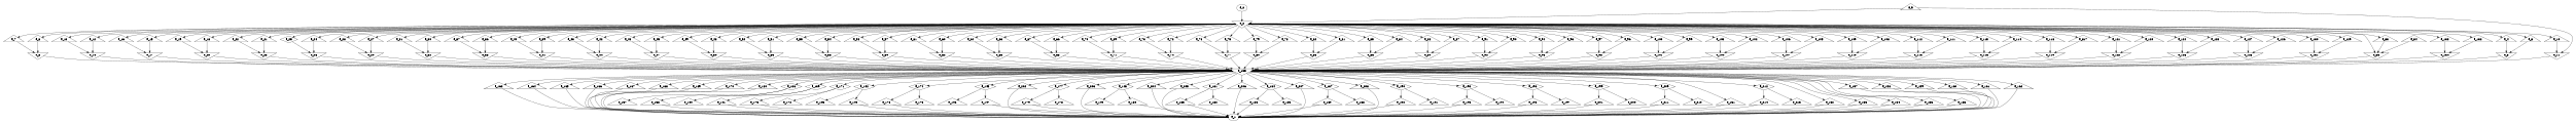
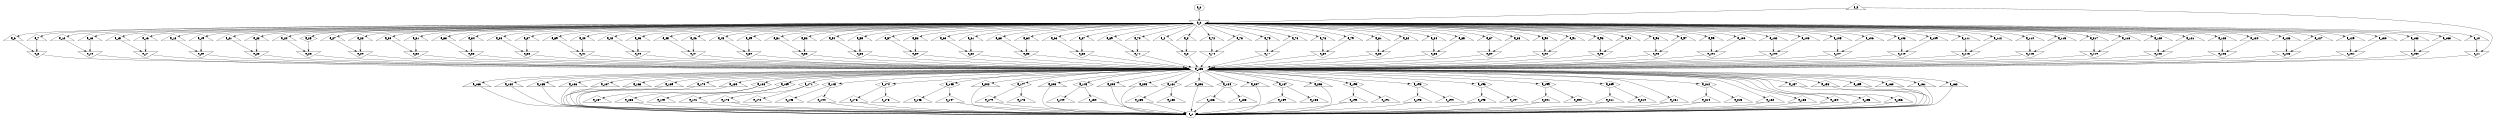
  digraph {
    node [shape=triangle]
    e_2 [shape=invtriangle]
    e_3
    e_4
    e_6
    e_7
    e_10
    e_12
    e_13
    e_15
    e_16
    e_18
    e_19
    e_21
    e_22
    e_24
    e_25 [shape=diamond]
    e_27
    e_28
    e_30
    e_31
    e_33
    e_34
    e_36
    e_37
    e_39
    e_40
    e_42
    e_43
    e_45
    e_46
    e_48
    e_49
    e_51
    e_52
    e_54
    e_55
    e_57
    e_58
    e_60
    e_61
    e_63
    e_64
    e_66
    e_67
    e_69
    e_70
    e_72
    e_73
    e_75
    e_76
    e_78
    e_79
    e_81
    e_82
    e_84
    e_85
    e_87
    e_88
    e_90
    e_91
    e_93
    e_94
    e_96
    e_97
    e_99
    e_100
    e_102
    e_103
    e_105
    e_106
    e_108
    e_109
    e_111
    e_112
    e_114
    e_115
    n77 [label=e_317]
    e_118
    e_120
    e_121
    e_123
    e_124
    e_126
    e_127
    e_129
    e_130
    e_132
    e_133
    e_0 [shape=""]
    e_5 [shape=invtriangle]
    e_8 [shape=invtriangle]
    e_9
    e_11 [shape=invtriangle]
    e_14 [shape=invtriangle]
    e_17 [shape=invtriangle]
    e_20 [shape=invtriangle]
    e_23 [shape=invtriangle]
    e_26 [shape=invtriangle]
    e_29 [shape=invtriangle]
    e_32 [shape=invtriangle]
    e_35 [shape=invtriangle]
    e_38 [shape=invtriangle]
    e_41 [shape=invtriangle]
    e_44 [shape=invtriangle]
    e_47 [shape=invtriangle]
    e_50 [shape=invtriangle]
    e_53 [shape=invtriangle]
    e_56 [shape=invtriangle]
    e_59 [shape=invtriangle]
    e_62 [shape=invtriangle]
    e_65 [shape=invtriangle]
    e_68 [shape=invtriangle]
    e_71 [shape=invtriangle]
    e_74 [shape=invtriangle]
    e_77 [shape=invtriangle]
    e_80 [shape=invtriangle]
    e_83 [shape=invtriangle]
    e_86 [shape=invtriangle]
    e_89 [shape=invtriangle]
    e_92 [shape=invtriangle]
    e_95 [shape=invtriangle]
    e_98 [shape=invtriangle]
    e_101 [shape=invtriangle]
    e_104 [shape=invtriangle]
    e_107 [shape=invtriangle]
    e_110 [shape=invtriangle]
    e_113 [shape=invtriangle]
    e_116 [shape=invtriangle]
    e_119 [shape=invtriangle]
    e_122 [shape=invtriangle]
    e_125 [shape=invtriangle]
    e_128 [shape=invtriangle]
    e_131 [shape=invtriangle]
    e_134 [shape=invtriangle]
    e_135 [shape=invtriangle]
    e_136 [shape=diamond]
    e_139 [shape=diamond]
    e_142 [shape=diamond]
    e_145 [shape=diamond]
    e_148 [shape=diamond]
    e_151
    e_152
    e_153
    e_154
    e_155
    e_156
    e_157
    e_158
    e_159
    e_160
    e_161
    e_162
    e_163
    e_164
    e_165
    e_166
    e_167
    e_168
    e_169
    e_170
    e_171 [shape=diamond]
    e_174 [shape=diamond]
    e_177 [shape=diamond]
    e_180
    e_181 [shape=diamond]
    e_184 [shape=diamond]
    e_187 [shape=diamond]
    e_190 [shape=diamond]
    e_193 [shape=diamond]
    e_196 [shape=diamond]
    e_199 [shape=diamond]
    e_202
    e_203
    e_204
    e_205
    e_206
    e_207
    e_208
    e_209 [shape=diamond]
    e_212 [shape=diamond]
    e_137
    e_138
    e_140
    e_141
    e_143
    e_144
    e_146
    e_147
    e_149
    e_150
    e_1 [shape=""]
    e_172
    e_173
    e_175
    e_176
    e_178
    e_179
    e_182
    e_183
    e_185
    e_186
    e_188
    e_189
    e_191
    e_192
    e_194
    e_195
    e_197
    e_198
    e_200
    e_201
    e_210
    e_211
    e_213
    e_214
    e_2 -> e_3
    e_2 -> e_4
    e_2 -> e_6
    e_2 -> e_7
    e_2 -> e_10
    e_2 -> e_12
    e_2 -> e_13
    e_2 -> e_15
    e_2 -> e_16
    e_2 -> e_18
    e_2 -> e_19
    e_2 -> e_21
    e_2 -> e_22
    e_2 -> e_24
    e_2 -> e_25
    e_2 -> e_27
    e_2 -> e_28
    e_2 -> e_30
    e_2 -> e_31
    e_2 -> e_33
-   e_2 -> e_35
+   e_2 -> e_34
    e_2 -> e_36
    e_2 -> e_37
    e_2 -> e_39
    e_2 -> e_40
    e_2 -> e_42
    e_2 -> e_43
    e_2 -> e_45
    e_2 -> e_46
    e_2 -> e_48
    e_2 -> e_49
    e_2 -> e_51
    e_2 -> e_52
    e_2 -> e_54
    e_2 -> e_55
    e_2 -> e_57
    e_2 -> e_58
    e_2 -> e_60
    e_2 -> e_61
    e_2 -> e_63
    e_2 -> e_64
    e_2 -> e_66
    e_2 -> e_67
    e_2 -> e_69
    e_2 -> e_70
    e_2 -> e_72
    e_2 -> e_73
    e_2 -> e_75
    e_2 -> e_76
    e_2 -> e_78
    e_2 -> e_79
    e_2 -> e_81
    e_2 -> e_82
    e_2 -> e_84
    e_2 -> e_85
    e_2 -> e_87
    e_2 -> e_88
    e_2 -> e_90
    e_2 -> e_91
    e_2 -> e_93
    e_2 -> e_94
    e_2 -> e_96
    e_2 -> e_97
    e_2 -> e_99
    e_2 -> e_100
    e_2 -> e_102
    e_2 -> e_103
    e_2 -> e_105
    e_2 -> e_106
    e_2 -> e_108
    e_2 -> e_109
    e_2 -> e_111
    e_2 -> e_112
    e_2 -> e_114
    e_2 -> e_115
    e_2 -> n77
    e_2 -> e_118
    e_2 -> e_120
    e_2 -> e_121
    e_2 -> e_123
    e_2 -> e_124
    e_2 -> e_126
    e_2 -> e_127
    e_2 -> e_129
    e_2 -> e_130
    e_2 -> e_132
    e_2 -> e_133
    e_3 -> e_5
    e_4 -> e_5
    e_6 -> e_8
    e_7 -> e_8
    e_10 -> e_11
    e_12 -> e_14
    e_13 -> e_14
    e_15 -> e_17
    e_16 -> e_17
    e_18 -> e_20
    e_19 -> e_20
    e_21 -> e_23
    e_22 -> e_23
    e_24 -> e_26
    e_25 -> e_26
    e_27 -> e_29
    e_28 -> e_29
    e_30 -> e_32
    e_31 -> e_32
    e_33 -> e_35
    e_34 -> e_35
    e_36 -> e_38
    e_37 -> e_38
    e_39 -> e_41
    e_40 -> e_41
    e_42 -> e_44
    e_43 -> e_44
    e_45 -> e_47
    e_46 -> e_47
    e_48 -> e_50
    e_49 -> e_50
    e_51 -> e_53
    e_52 -> e_53
    e_54 -> e_56
    e_55 -> e_56
    e_57 -> e_59
    e_58 -> e_59
    e_60 -> e_62
    e_61 -> e_62
    e_63 -> e_65
    e_64 -> e_65
    e_66 -> e_68
    e_67 -> e_68
    e_69 -> e_71
    e_70 -> e_71
    e_72 -> e_74
    e_73 -> e_74
    e_75 -> e_77
    e_76 -> e_77
    e_78 -> e_80
    e_79 -> e_80
    e_81 -> e_83
    e_82 -> e_83
    e_84 -> e_86
    e_85 -> e_86
    e_87 -> e_89
    e_88 -> e_89
    e_90 -> e_92
    e_91 -> e_92
    e_93 -> e_95
    e_94 -> e_95
    e_96 -> e_98
    e_97 -> e_98
    e_99 -> e_101
    e_100 -> e_101
    e_102 -> e_104
    e_103 -> e_104
    e_105 -> e_107
    e_106 -> e_107
    e_108 -> e_110
    e_109 -> e_110
    e_111 -> e_113
    e_112 -> e_113
    e_114 -> e_116
    e_115 -> e_116
    n77 -> e_119
    e_118 -> e_119
    e_120 -> e_122
    e_121 -> e_122
    e_123 -> e_125
    e_124 -> e_125
    e_126 -> e_128
    e_127 -> e_128
    e_129 -> e_131
    e_130 -> e_131
    e_132 -> e_134
    e_133 -> e_134
    e_0 -> e_2
    e_5 -> e_135
    e_8 -> e_135
    e_9 -> e_2
    e_9 -> e_11
    e_11 -> e_135
    e_14 -> e_135
    e_17 -> e_135
    e_20 -> e_135
    e_23 -> e_135
    e_26 -> e_135
    e_29 -> e_135
    e_32 -> e_135
    e_35 -> e_135
    e_38 -> e_135
    e_41 -> e_135
    e_44 -> e_135
    e_47 -> e_135
    e_50 -> e_135
    e_53 -> e_135
    e_56 -> e_135
    e_59 -> e_135
    e_62 -> e_135
    e_65 -> e_135
    e_68 -> e_135
    e_71 -> e_135
    e_74 -> e_135
    e_77 -> e_135
    e_80 -> e_135
    e_83 -> e_135
    e_86 -> e_135
    e_89 -> e_135
    e_92 -> e_135
    e_95 -> e_135
    e_98 -> e_135
    e_101 -> e_135
    e_104 -> e_135
    e_107 -> e_135
    e_110 -> e_135
    e_113 -> e_135
    e_116 -> e_135
    e_119 -> e_135
    e_122 -> e_135
    e_125 -> e_135
    e_128 -> e_135
    e_131 -> e_135
    e_134 -> e_135
    e_135 -> e_136
    e_135 -> e_139
    e_135 -> e_142
    e_135 -> e_145
    e_135 -> e_148
    e_135 -> e_151
    e_135 -> e_152
    e_135 -> e_153
    e_135 -> e_154
    e_135 -> e_155
    e_135 -> e_156
    e_135 -> e_157
    e_135 -> e_158
    e_135 -> e_159
    e_135 -> e_160
    e_135 -> e_161
    e_135 -> e_162
    e_135 -> e_163
    e_135 -> e_164
    e_135 -> e_165
    e_135 -> e_166
    e_135 -> e_167
    e_135 -> e_168
    e_135 -> e_169
    e_135 -> e_170
    e_135 -> e_171
    e_135 -> e_174
    e_135 -> e_177
    e_135 -> e_180
    e_135 -> e_181
    e_135 -> e_184
    e_135 -> e_187
    e_135 -> e_190
    e_135 -> e_193
    e_135 -> e_196
    e_135 -> e_199
    e_135 -> e_202
    e_135 -> e_203
    e_135 -> e_204
    e_135 -> e_205
    e_135 -> e_206
    e_135 -> e_207
    e_135 -> e_208
    e_135 -> e_209
    e_135 -> e_212
    e_136 -> e_137
    e_136 -> e_138
    e_139 -> e_140
    e_139 -> e_141
    e_142 -> e_143
    e_142 -> e_144
    e_145 -> e_146
    e_145 -> e_147
    e_148 -> e_149
    e_148 -> e_150
    e_151 -> e_1
    e_152 -> e_1
    e_153 -> e_1
    e_154 -> e_1
    e_155 -> e_1
    e_156 -> e_1
    e_157 -> e_1
    e_158 -> e_1
    e_159 -> e_1
    e_160 -> e_1
    e_161 -> e_1
    e_162 -> e_1
    e_163 -> e_1
    e_164 -> e_1
    e_165 -> e_1
    e_166 -> e_1
    e_167 -> e_1
    e_168 -> e_1
    e_169 -> e_1
    e_170 -> e_1
    e_171 -> e_172
    e_171 -> e_173
    e_174 -> e_175
    e_174 -> e_176
    e_177 -> e_178
    e_177 -> e_179
    e_180 -> e_1
    e_181 -> e_182
    e_181 -> e_183
    e_184 -> e_185
    e_184 -> e_186
    e_187 -> e_188
    e_187 -> e_189
    e_190 -> e_191
    e_190 -> e_192
    e_193 -> e_194
    e_193 -> e_195
    e_196 -> e_197
    e_196 -> e_198
    e_199 -> e_200
    e_199 -> e_201
    e_202 -> e_1
    e_203 -> e_1
    e_204 -> e_1
    e_205 -> e_1
    e_206 -> e_1
    e_207 -> e_1
    e_208 -> e_1
    e_209 -> e_210
    e_209 -> e_211
    e_212 -> e_213
    e_212 -> e_214
    e_138 -> e_1
    e_141 -> e_1
    e_144 -> e_1
    e_147 -> e_1
    e_150 -> e_1
    e_173 -> e_1
    e_176 -> e_1
    e_179 -> e_1
    e_183 -> e_1
    e_186 -> e_1
    e_189 -> e_1
    e_192 -> e_1
    e_195 -> e_1
    e_198 -> e_1
    e_201 -> e_1
    e_211 -> e_1
    e_214 -> e_1
  }
